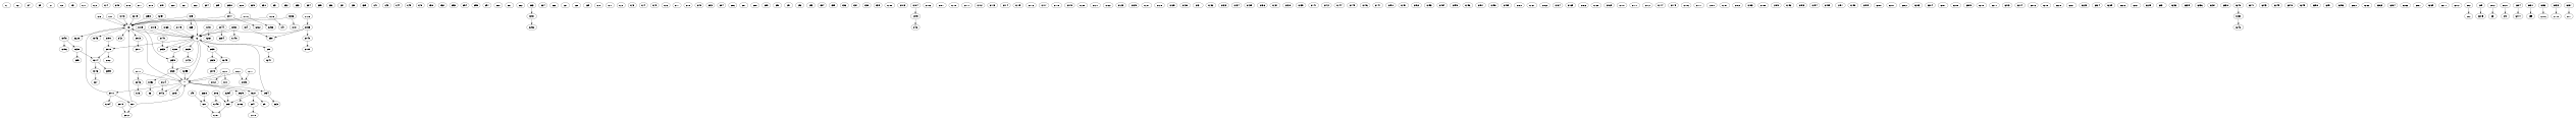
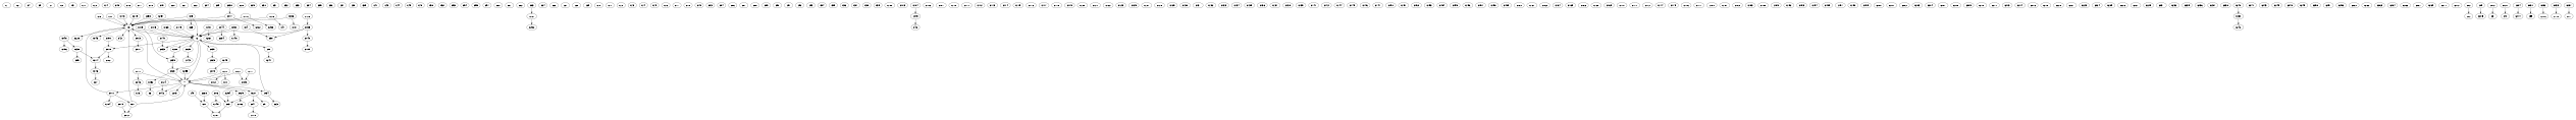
  strict digraph {
    edge [weight=1]
    c1
    c2
    c4
    c5
    c7
    c8
    c9
    c11
    c12
    c14
    c15
    c16
    c17
    c18
    c19
    c20
    c21
    c22
    c24
    c25
    c26
    v3
    c42
    v2
    c228
    co13
    co43
    c28
    c29
    c30
    c31
    c32
    c33
    c34
    c35
    c36
    c37
    c38
    c39
    c41
    c43
    c44
    c45
    c48
    c49
    co1
    c187
    c50
    c52
    c53
    c54
    c55
    c57
    c60
    c61
    c62
    c63
-   co51
+   co51 [label=co61]
    c252
    c64
    c66
    c67
    c68
    c69
    c70
    c71
    c72
    c73
    c74
    c75
    c76
    c77
    c78
    c79
    c80
    c83
    c84
    c86
    c87
    c88
    c89
    c90
    c91
    c92
    c93
    c94
    c95
    c96
    c97
    c98
    c99
    c100
    c103
    c104
    co45
    c46
    c105
    co18
    v1
    c233
    co8
    co23
    co25
    co28
    co39
    c106
    c107
    c110
    c111
    c112
    c113
    c114
    c115
    c116
    c117
    c118
    c119
    c120
    c121
    c122
    c123
    c124
    co42
    c125
    c126
    co35
    c58
    co40
    c127
    c128
    c129
    c130
    c131
    c132
    c133
    c134
    c135
    c136
    c137
    c138
    c139
    c140
    co49
    c215
    c141
    c142
    c144
    c145
    c146
    n150 [label=c747]
    c150
    c151
    c152
    c153
    c154
    c155
    c156
    c157
    c158
    c159
    c160
    c161
    c162
    c163
    c164
    c165
    c166
    c168
    c169
    c170
    c171
    c172
    c173
    c174
    c175
    c176
    c177
    c179
    c180
    c181
    c182
    c183
    c188
    c189
    c190
    co14
    c167
    c191
    c261
    c192
    c193
    c194
    c195
    c197
    c198
    c199
    c200
    c201
    c202
    c203
    c204
    c207
    c208
    c209
    c210
    c211
    c213
    c214
    c216
    c218
    c219
    c220
    c221
    c223
    c224
    c225
    c226
    c227
    c229
    c230
    co47
    c222
    c231
    c232
    c235
    c236
    c237
    c238
    c240
    co30
    c242
    c241
    c243
    c245
    c248
    c249
    c250
    c251
    c253
    c254
    co3
    c255
    c273
    co11
    co27
    co29
    co34
    c256
    c257
    c260
    c262
    c263
    c264
    c266
    c267
    c268
    c269
    c271
    c272
    co7
    c184
    c51
    co41
    c186
    c23
    c247
    co52
    c143
    c239
    c265
    c217
    co2
    c82
    co4
    co5
    c65
    co6
    c149
    c212
    co9
    c205
    co10
    c246
    c13
    co12
    c3
-   c259
    co46
    c27
    co15
    co16
    c258
    co17
    c185
    co19
    co20
    c10
    c102
    co21
    c40
    co22
    c6
    co24
    c244
    co26
    c47
    c178
    co31
    c59
    co32
    c206
    co33
    c108
    c109
    co36
    c101
    co37
    c81
    co38
    c85
    co44
    c234
    co48
    c196
    co50
    c148
    c26 -> v3
    v3 -> c42
    v3 -> v2
    v3 -> c228
    v3 -> co13
    v3 -> co43
    v2 -> co18
    v2 -> v1
    v2 -> c233
    v2 -> co8
    v2 -> co23
    v2 -> co25
    v2 -> co28
    v2 -> co39
    co13 -> c217
    c49 -> co1
    co1 -> c187
    c63 -> co51
    co51 -> c252
    c80 -> v3
    c104 -> co45
    co45 -> c46
    c105 -> v2
    co18 -> co14
    co18 -> c167
    v1 -> v3
    v1 -> co42
    v1 -> c273
    v1 -> co11
    v1 -> co27
    v1 -> co29
    v1 -> co34
    co8 -> c247
    co23 -> v1
    co23 -> co52
    co25 -> c143
    co28 -> c239
-   co39 -> co49
    co39 -> c265
    c124 -> co42
    c126 -> co35
    co35 -> v2
    co35 -> c58
    co35 -> co40
    co40 -> c109
    c140 -> c233
    co49 -> c215
    c163 -> v2
    c173 -> v3
    c179 -> v2
    c190 -> co18
-   co14 -> c259
    co14 -> co46
    c191 -> v2
    c191 -> c261
    c219 -> v3
    c230 -> co47
    co47 -> v3
    co47 -> c222
    c240 -> co30
    co30 -> c242
    c253 -> v3
    c254 -> co3
    co3 -> c187
    c255 -> v1
    co11 -> v3
    co11 -> co7
    co11 -> c184
    co27 -> co3
    co27 -> c51
    co27 -> co41
    co29 -> c186
    co34 -> v2
    co34 -> c23
    c257 -> v3
    c268 -> co1
    co7 -> v3
    co7 -> v1
    co7 -> c212
    co41 -> c178
    co52 -> c6
    c239 -> co23
    co2 -> c82
    co4 -> c58
    co5 -> v3
    co5 -> v2
    co5 -> c65
    co6 -> co3
    co6 -> c149
    co9 -> c205
    co10 -> v1
    co10 -> c246
    c246 -> c13
    co12 -> c3
    co46 -> c27
    co15 -> c212
    co16 -> v3
    co16 -> c258
    co17 -> c185
    co19 -> v2
    co19 -> c239
    co20 -> v1
    co20 -> c10
    co20 -> c102
    co21 -> c40
    co22 -> v1
    co22 -> c185
    co24 -> c244
    co26 -> v3
    co26 -> c47
    co31 -> c59
    co32 -> c206
    co33 -> c108
    co36 -> v3
    co36 -> c101
    co37 -> c81
    co38 -> co14
    co38 -> c85
    co44 -> v2
    co44 -> c234
    co48 -> co38
    co48 -> c196
    co50 -> v2
    co50 -> c148
  }
